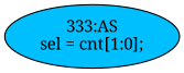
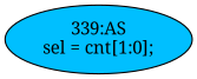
  strict digraph {
    fontname="Noto Serif"
-   n1 [ast="<pyverilog.vparser.ast.Assign object at 0x7fc6850ad350>" def_var="['sel']" fillcolor=deepskyblue label="333:AS\nsel = cnt[1:0];" statements="[]" style=filled typ=Assign use_var="['cnt']" fontname="Noto Serif"]
+   n1 [ast="<pyverilog.vparser.ast.Assign object at 0x7fc6850ad350>" def_var="['sel']" fillcolor=deepskyblue label="339:AS\nsel = cnt[1:0];" statements="[]" style=filled typ=Assign use_var="['cnt']" fontname="Noto Serif"]
  }
